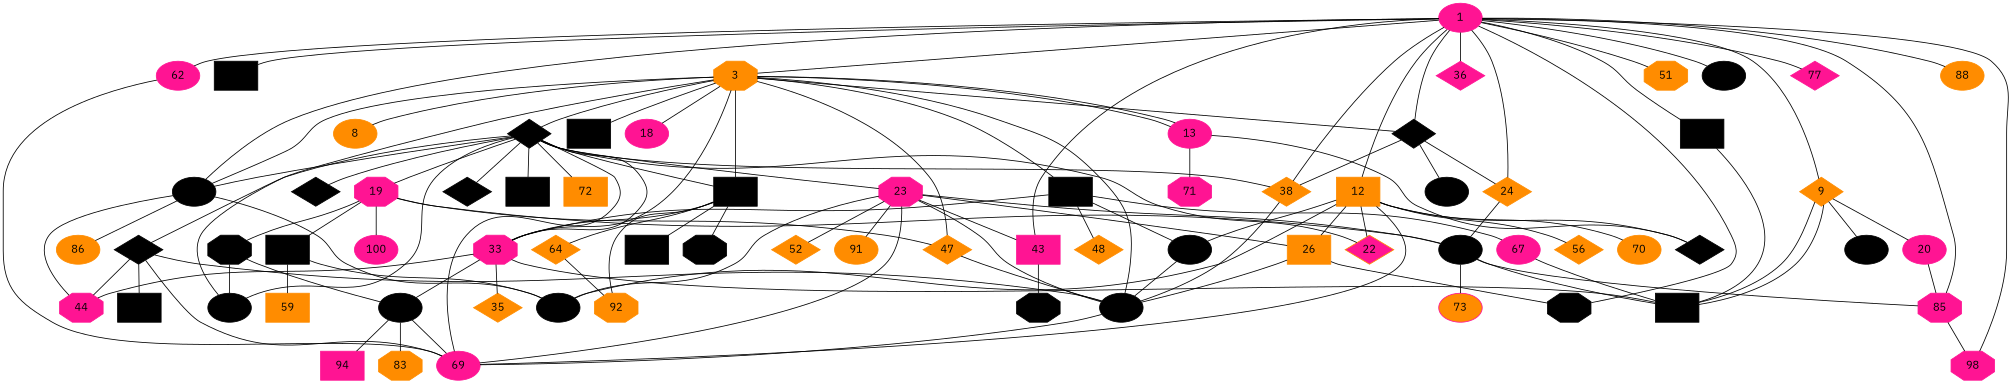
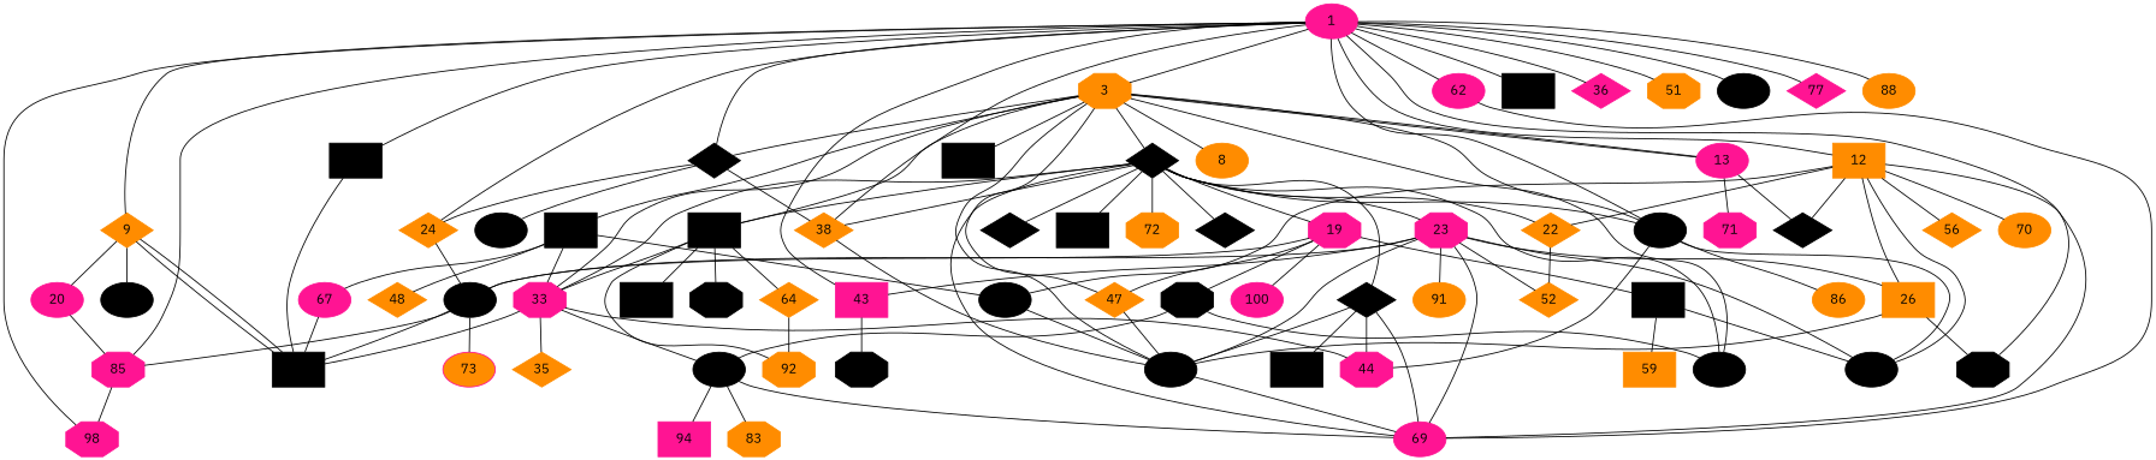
  graph {
    fontname="IBM Plex Sans"
    node [color=black fontname="IBM Plex Sans" shape=ellipse style=filled]
    edge [fontname="IBM Plex Sans"]
    1 [color=deeppink super="+2"]
    3 [color=darkorange shape=octagon super="+10"]
    4 [shape=box]
    6 [shape=diamond]
    9 [color=darkorange shape=diamond super="+17"]
    12 [color=darkorange shape=box super="+97"]
    24 [color=darkorange shape=diamond]
    29 [super="+79"]
    32 [shape=box]
    36 [color=deeppink shape=diamond]
    38 [color=darkorange shape=diamond super="+81"]
    42 [shape=octagon super="+76"]
    43 [color=deeppink shape=box super="+57"]
    51 [color=darkorange shape=octagon]
    58
    62 [color=deeppink super="+63"]
    77 [color=deeppink shape=diamond]
    85 [color=deeppink shape=octagon]
    88 [color=darkorange]
    98 [color=deeppink shape=octagon]
    5 [shape=diamond super="+7"]
    8 [color=darkorange]
    11 [shape=box]
    13 [color=deeppink super="+34"]
    14 [shape=box]
-   18 [color=deeppink]
    27 [shape=box super="+54"]
    33 [color=deeppink shape=octagon super="+89"]
    40
    47 [color=darkorange shape=diamond]
    61 [super="+90"]
    65
    20 [color=deeppink]
    28
    78 [shape=box super="+82"]
-   22 [color=darkorange shape=diamond super="+75" fillcolor=deeppink]
+   22 [color=darkorange shape=diamond super="+75"]
    69 [color=deeppink super="+80"]
    16
    26 [color=darkorange shape=box super="+41"]
    56 [color=darkorange shape=diamond]
    70 [color=darkorange]
    84 [super="+87"]
    93 [shape=diamond]
    68 [super="+99"]
    44 [color=deeppink shape=octagon super="+46"]
    86 [color=darkorange]
    74 [shape=octagon]
    15 [shape=diamond]
    19 [color=deeppink shape=octagon super="+37"]
    21 [shape=diamond super="+39"]
    23 [color=deeppink shape=octagon super="+96"]
    25 [shape=diamond]
    55 [shape=box]
-   72 [color=darkorange shape=box]
+   72 [color=darkorange shape=octagon]
    48 [color=darkorange shape=diamond]
    67 [color=deeppink]
    71 [color=deeppink shape=octagon]
    45 [shape=box]
    60 [shape=octagon]
    64 [color=darkorange shape=diamond]
    92 [color=darkorange shape=octagon super="+95"]
    53 [super="+66"]
    35 [color=darkorange shape=diamond]
    31 [shape=octagon super="+49"]
    50 [shape=box]
    100 [color=deeppink]
    30 [shape=box]
    52 [color=darkorange shape=diamond]
    91 [color=darkorange]
    59 [color=darkorange shape=box]
    73 [color=deeppink fillcolor=darkorange]
    83 [color=darkorange shape=octagon]
    94 [color=deeppink shape=box]
    1 -- 3
    1 -- 4
    1 -- 6
    1 -- 9
    1 -- 12
    1 -- 24
    1 -- 29
    1 -- 32
    1 -- 36
    1 -- 38
    1 -- 42
    1 -- 43 [weight=2]
    1 -- 51
    1 -- 58
    1 -- 62 [weight=2]
    1 -- 77
    1 -- 85
    1 -- 88
    1 -- 98
    3 -- 6
    3 -- 29
    3 -- 5
    3 -- 8
    3 -- 11
    3 -- 13
    3 -- 13
    3 -- 14
-   3 -- 18
    3 -- 27
    3 -- 33
    3 -- 40
    3 -- 47
    3 -- 61
    6 -- 24
    6 -- 38
    6 -- 65
    9 -- 20
    9 -- 28
    9 -- 78
    9 -- 78
    12 -- 22
    12 -- 69
    12 -- 16
    12 -- 26
    12 -- 56
    12 -- 70
    12 -- 84
    12 -- 93
    24 -- 68
    29 -- 84
    29 -- 44
    29 -- 86
    32 -- 78
    38 -- 61
    43 -- 74
    62 -- 69
    85 -- 98
    5 -- 29
    5 -- 38
    5 -- 27
    5 -- 33
    5 -- 40
    5 -- 22
    5 -- 69
    5 -- 15
    5 -- 19 [weight=2]
    5 -- 21
    5 -- 23
    5 -- 25
    5 -- 55
    5 -- 72
    11 -- 33
    11 -- 16
    11 -- 48
    11 -- 67
    13 -- 93
    13 -- 71
    27 -- 33
    27 -- 45
    27 -- 60
    27 -- 64
    27 -- 92
    33 -- 78
    33 -- 44
    33 -- 53
    33 -- 35
    47 -- 61
    61 -- 69
    20 -- 85
+   22 -- 52
    16 -- 61
    26 -- 42
    26 -- 61
    68 -- 85
    68 -- 78
    68 -- 73
    19 -- 47
    19 -- 68 [weight=2]
    19 -- 31
    19 -- 50
    19 -- 100
    21 -- 61
    21 -- 69
    21 -- 44
    21 -- 30
    23 -- 43
    23 -- 61
    23 -- 69
    23 -- 26
    23 -- 84
    23 -- 68
    23 -- 52
    23 -- 91
    67 -- 78
    64 -- 92
    53 -- 69
    53 -- 83
    53 -- 94
    31 -- 40
    31 -- 53
    50 -- 84
    50 -- 59
  }
